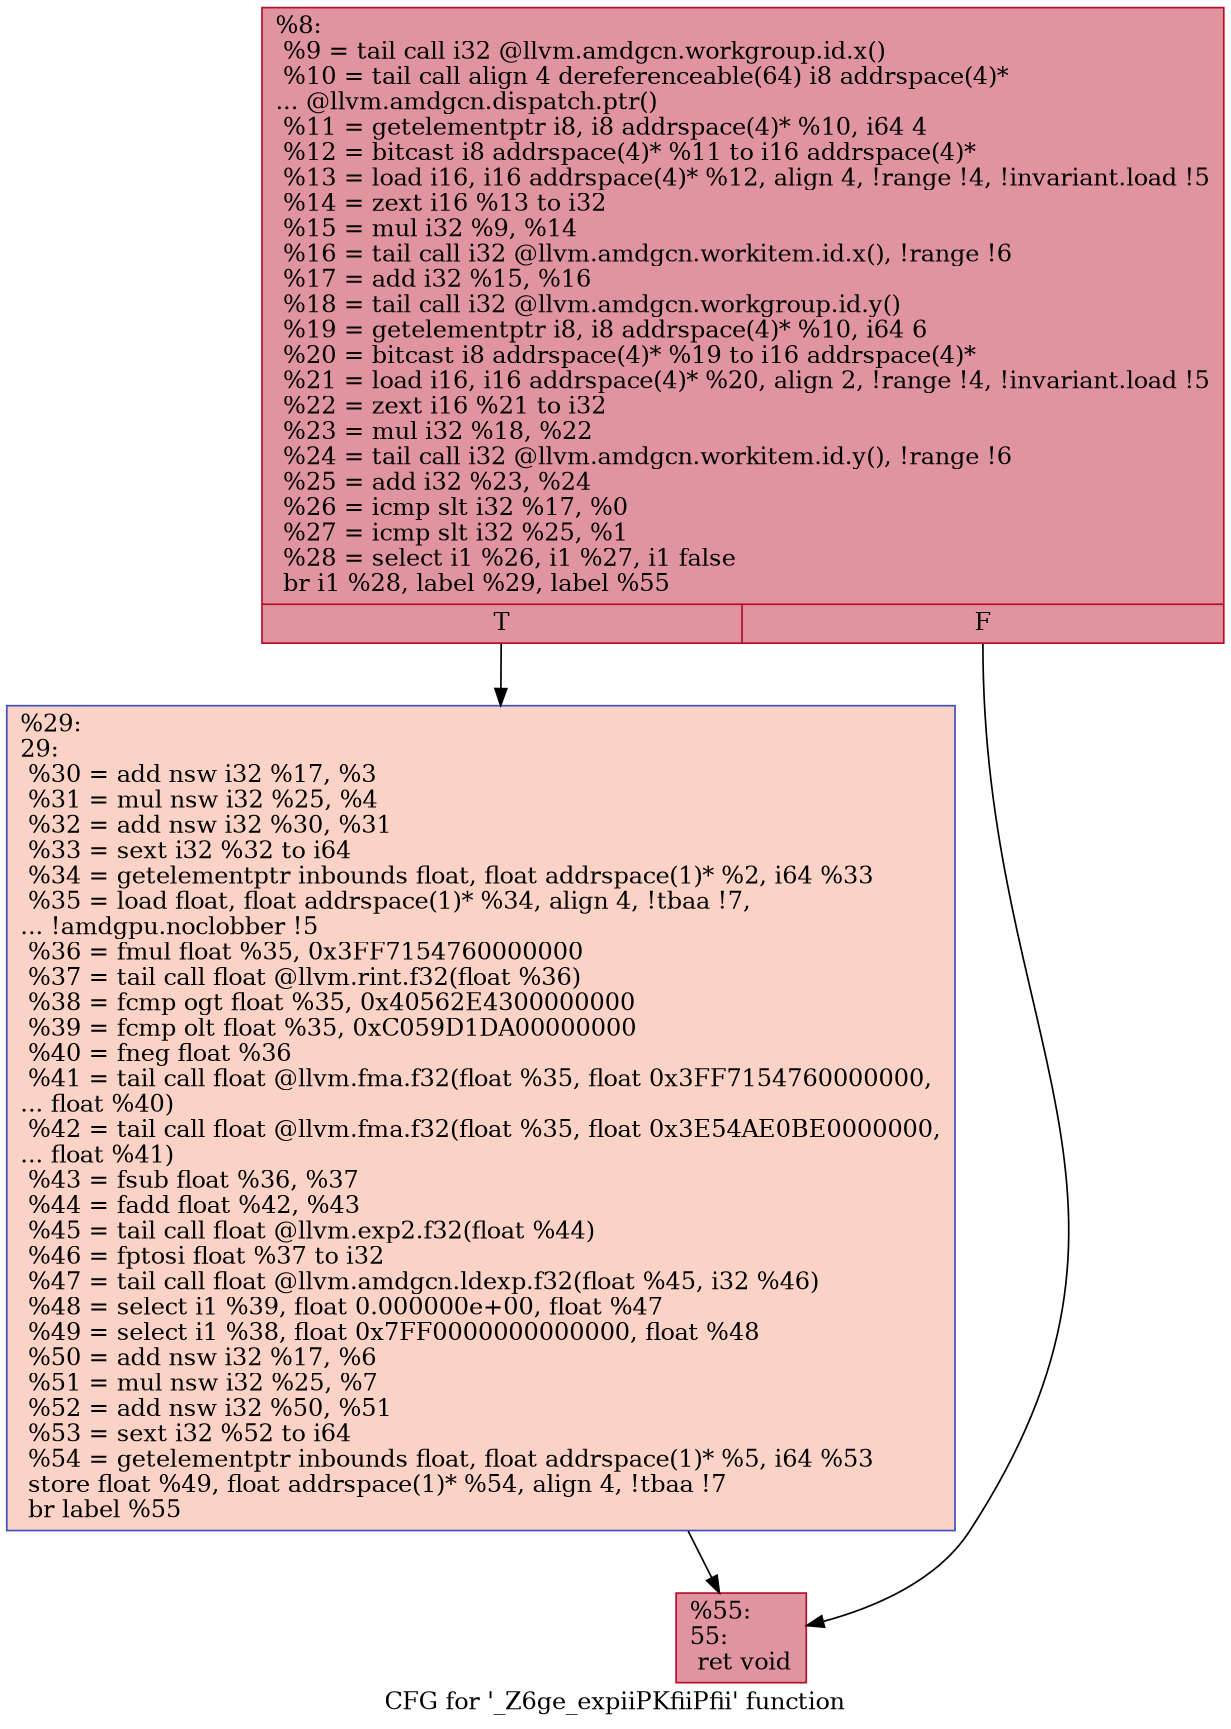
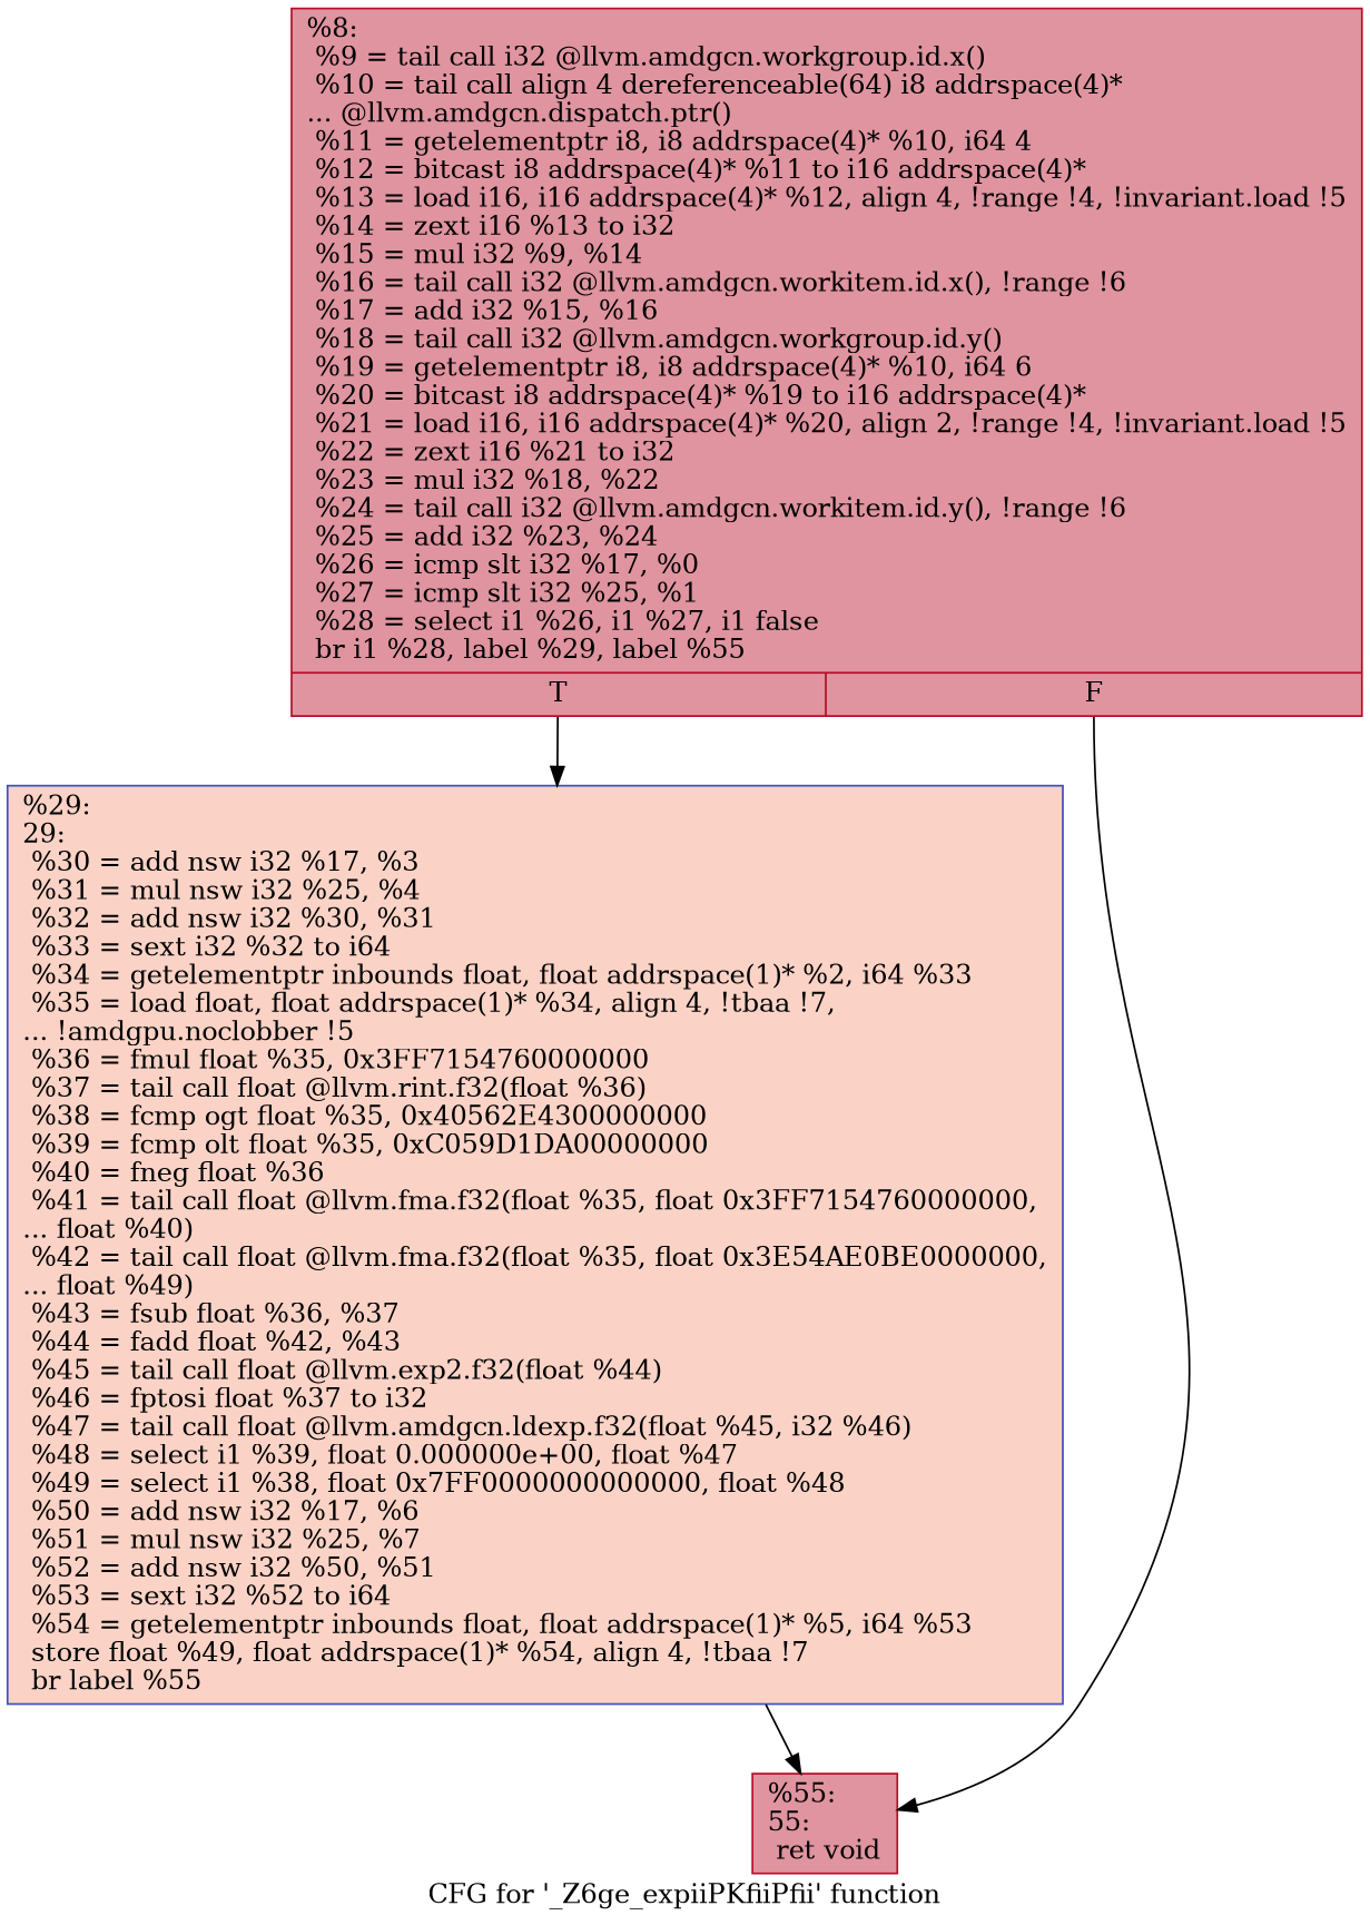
  digraph {
    label="CFG for '_Z6ge_expiiPKfiiPfii' function"
    node [color="#b70d28ff" fillcolor="#b70d2870" shape=record style=filled]
    n1 [label="{%8:\l  %9 = tail call i32 @llvm.amdgcn.workgroup.id.x()\l  %10 = tail call align 4 dereferenceable(64) i8 addrspace(4)*\l... @llvm.amdgcn.dispatch.ptr()\l  %11 = getelementptr i8, i8 addrspace(4)* %10, i64 4\l  %12 = bitcast i8 addrspace(4)* %11 to i16 addrspace(4)*\l  %13 = load i16, i16 addrspace(4)* %12, align 4, !range !4, !invariant.load !5\l  %14 = zext i16 %13 to i32\l  %15 = mul i32 %9, %14\l  %16 = tail call i32 @llvm.amdgcn.workitem.id.x(), !range !6\l  %17 = add i32 %15, %16\l  %18 = tail call i32 @llvm.amdgcn.workgroup.id.y()\l  %19 = getelementptr i8, i8 addrspace(4)* %10, i64 6\l  %20 = bitcast i8 addrspace(4)* %19 to i16 addrspace(4)*\l  %21 = load i16, i16 addrspace(4)* %20, align 2, !range !4, !invariant.load !5\l  %22 = zext i16 %21 to i32\l  %23 = mul i32 %18, %22\l  %24 = tail call i32 @llvm.amdgcn.workitem.id.y(), !range !6\l  %25 = add i32 %23, %24\l  %26 = icmp slt i32 %17, %0\l  %27 = icmp slt i32 %25, %1\l  %28 = select i1 %26, i1 %27, i1 false\l  br i1 %28, label %29, label %55\l|{<s0>T|<s1>F}}"]
-   n2 [color="#3d50c3ff" fillcolor="#f59c7d70" label="{%29:\l29:                                               \l  %30 = add nsw i32 %17, %3\l  %31 = mul nsw i32 %25, %4\l  %32 = add nsw i32 %30, %31\l  %33 = sext i32 %32 to i64\l  %34 = getelementptr inbounds float, float addrspace(1)* %2, i64 %33\l  %35 = load float, float addrspace(1)* %34, align 4, !tbaa !7,\l... !amdgpu.noclobber !5\l  %36 = fmul float %35, 0x3FF7154760000000\l  %37 = tail call float @llvm.rint.f32(float %36)\l  %38 = fcmp ogt float %35, 0x40562E4300000000\l  %39 = fcmp olt float %35, 0xC059D1DA00000000\l  %40 = fneg float %36\l  %41 = tail call float @llvm.fma.f32(float %35, float 0x3FF7154760000000,\l... float %40)\l  %42 = tail call float @llvm.fma.f32(float %35, float 0x3E54AE0BE0000000,\l... float %41)\l  %43 = fsub float %36, %37\l  %44 = fadd float %42, %43\l  %45 = tail call float @llvm.exp2.f32(float %44)\l  %46 = fptosi float %37 to i32\l  %47 = tail call float @llvm.amdgcn.ldexp.f32(float %45, i32 %46)\l  %48 = select i1 %39, float 0.000000e+00, float %47\l  %49 = select i1 %38, float 0x7FF0000000000000, float %48\l  %50 = add nsw i32 %17, %6\l  %51 = mul nsw i32 %25, %7\l  %52 = add nsw i32 %50, %51\l  %53 = sext i32 %52 to i64\l  %54 = getelementptr inbounds float, float addrspace(1)* %5, i64 %53\l  store float %49, float addrspace(1)* %54, align 4, !tbaa !7\l  br label %55\l}"]
+   n2 [color="#3d50c3ff" fillcolor="#f59c7d70" label="{%29:\l29:                                               \l  %30 = add nsw i32 %17, %3\l  %31 = mul nsw i32 %25, %4\l  %32 = add nsw i32 %30, %31\l  %33 = sext i32 %32 to i64\l  %34 = getelementptr inbounds float, float addrspace(1)* %2, i64 %33\l  %35 = load float, float addrspace(1)* %34, align 4, !tbaa !7,\l... !amdgpu.noclobber !5\l  %36 = fmul float %35, 0x3FF7154760000000\l  %37 = tail call float @llvm.rint.f32(float %36)\l  %38 = fcmp ogt float %35, 0x40562E4300000000\l  %39 = fcmp olt float %35, 0xC059D1DA00000000\l  %40 = fneg float %36\l  %41 = tail call float @llvm.fma.f32(float %35, float 0x3FF7154760000000,\l... float %40)\l  %42 = tail call float @llvm.fma.f32(float %35, float 0x3E54AE0BE0000000,\l... float %49)\l  %43 = fsub float %36, %37\l  %44 = fadd float %42, %43\l  %45 = tail call float @llvm.exp2.f32(float %44)\l  %46 = fptosi float %37 to i32\l  %47 = tail call float @llvm.amdgcn.ldexp.f32(float %45, i32 %46)\l  %48 = select i1 %39, float 0.000000e+00, float %47\l  %49 = select i1 %38, float 0x7FF0000000000000, float %48\l  %50 = add nsw i32 %17, %6\l  %51 = mul nsw i32 %25, %7\l  %52 = add nsw i32 %50, %51\l  %53 = sext i32 %52 to i64\l  %54 = getelementptr inbounds float, float addrspace(1)* %5, i64 %53\l  store float %49, float addrspace(1)* %54, align 4, !tbaa !7\l  br label %55\l}"]
    n3 [label="{%55:\l55:                                               \l  ret void\l}"]
    n1 -> n2 [tailport=s0]
    n1 -> n3 [tailport=s1]
    n2 -> n3
  }
